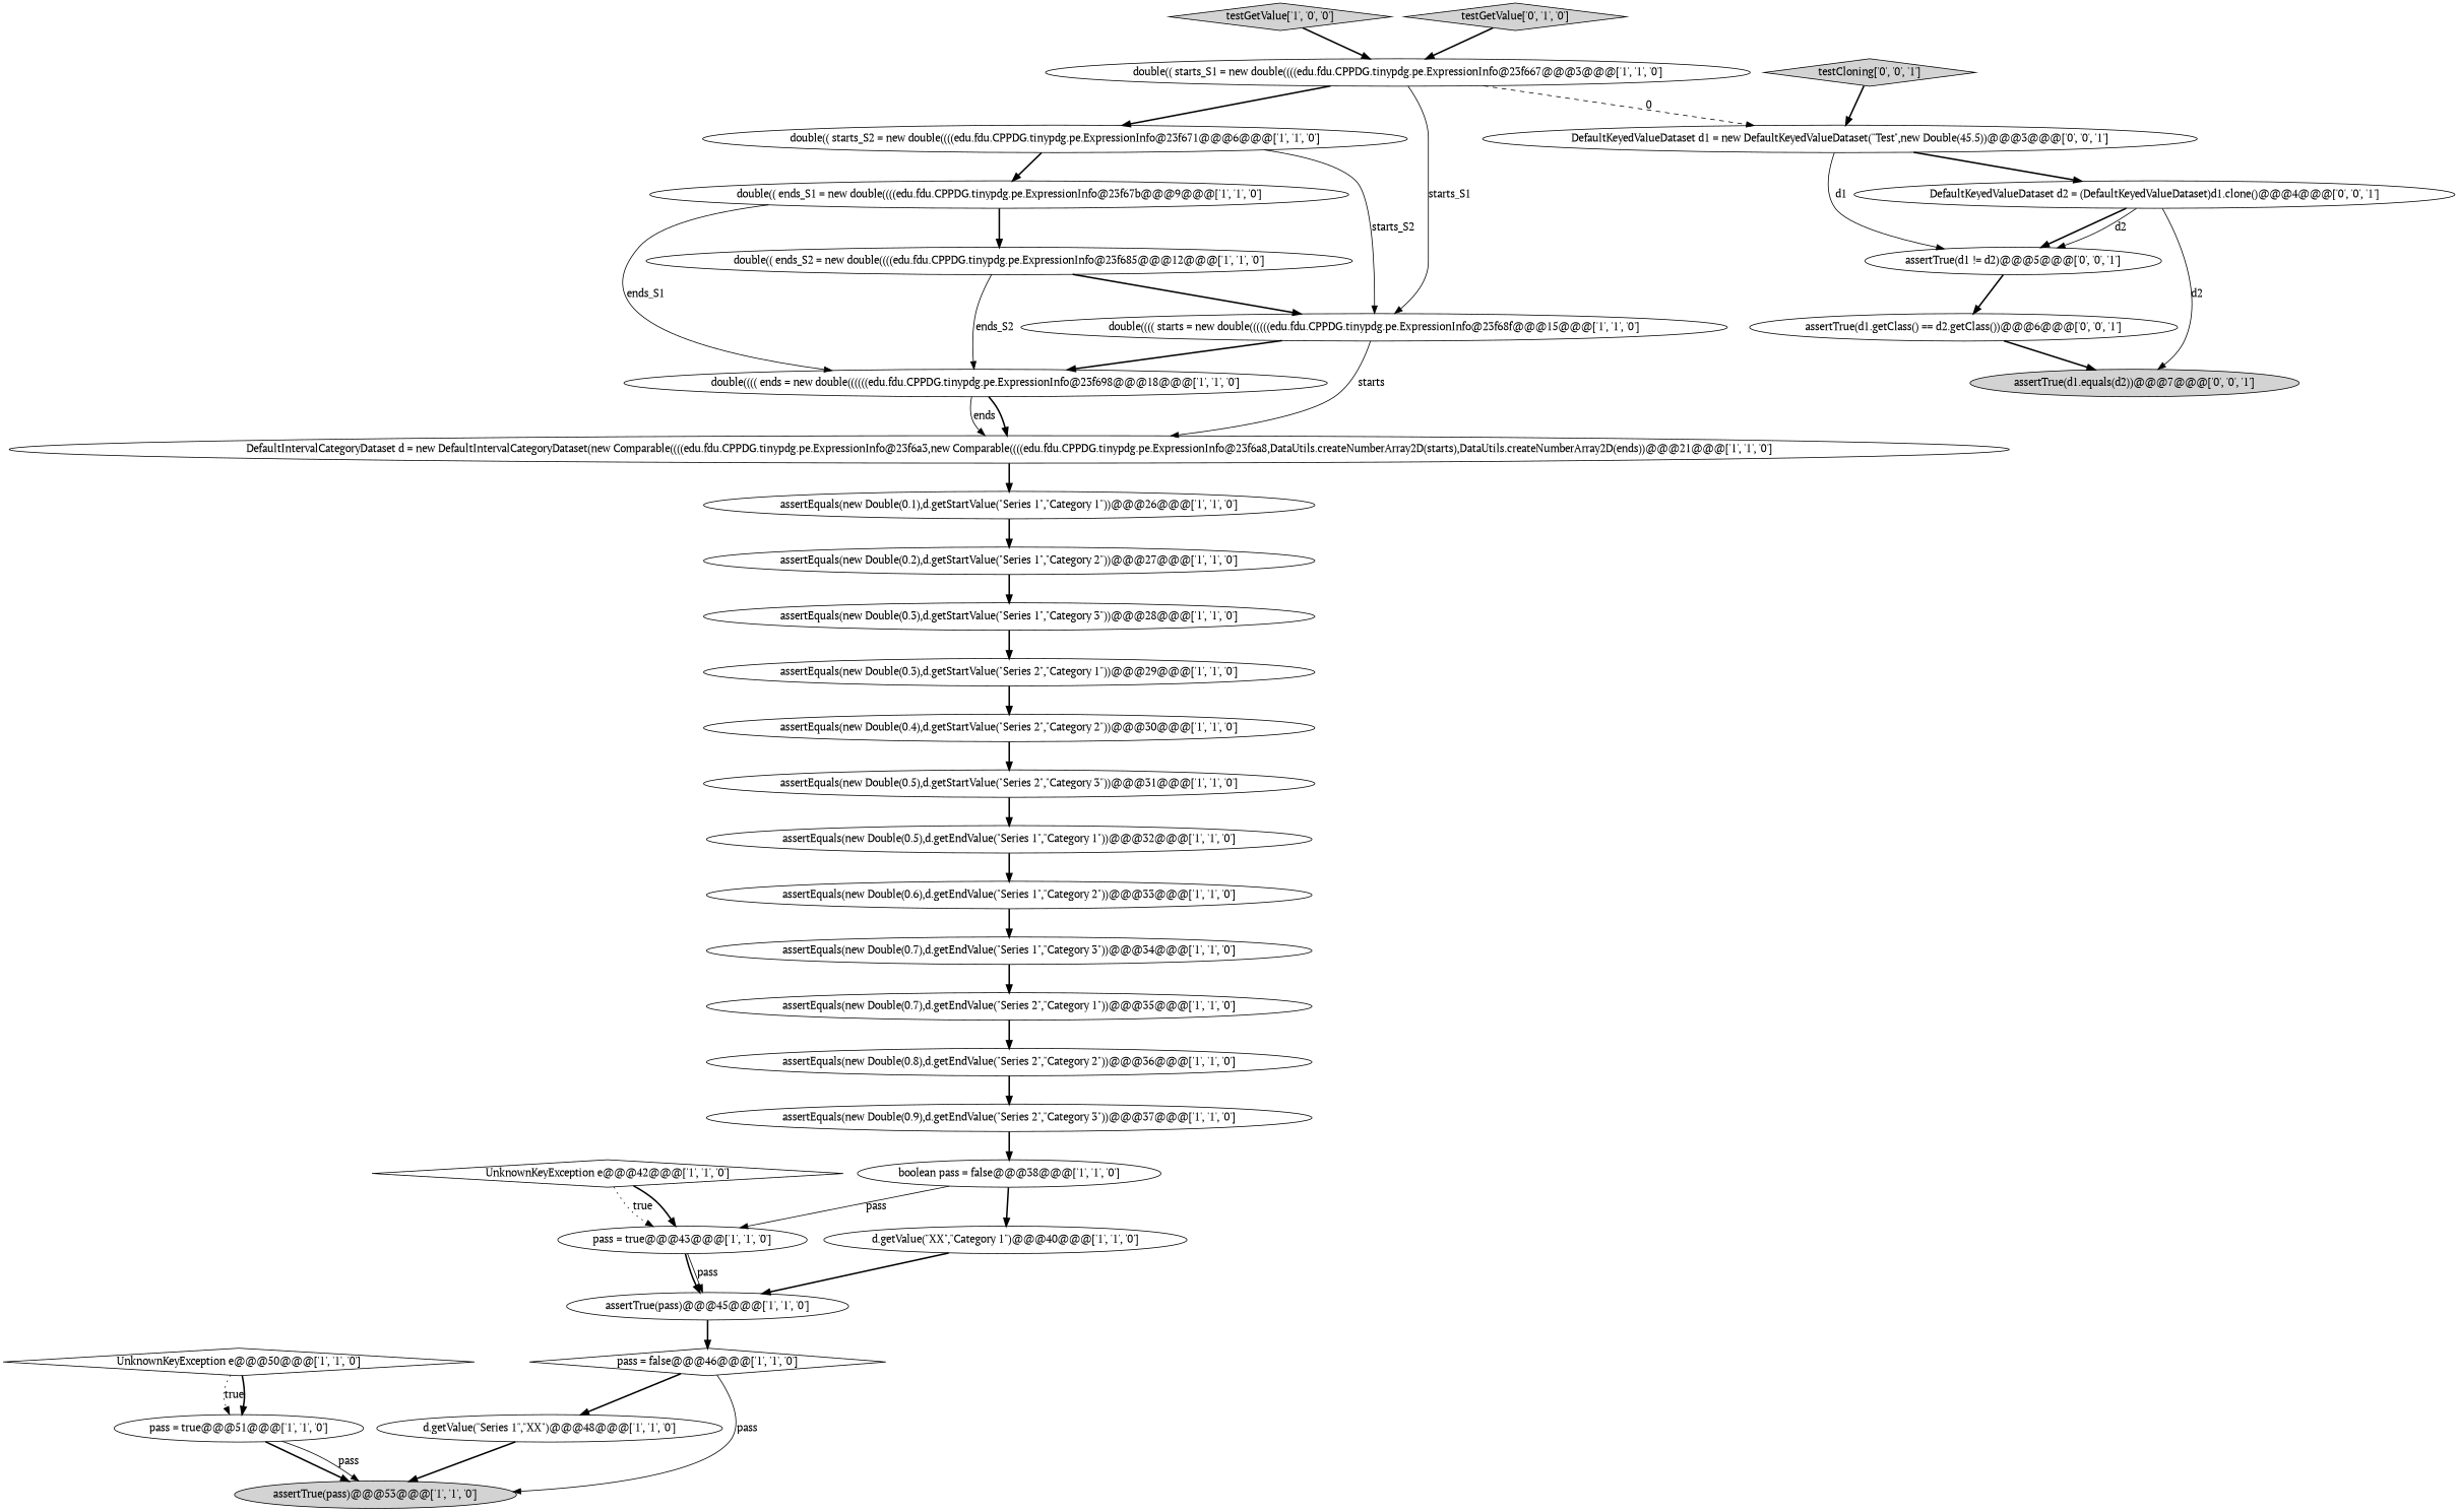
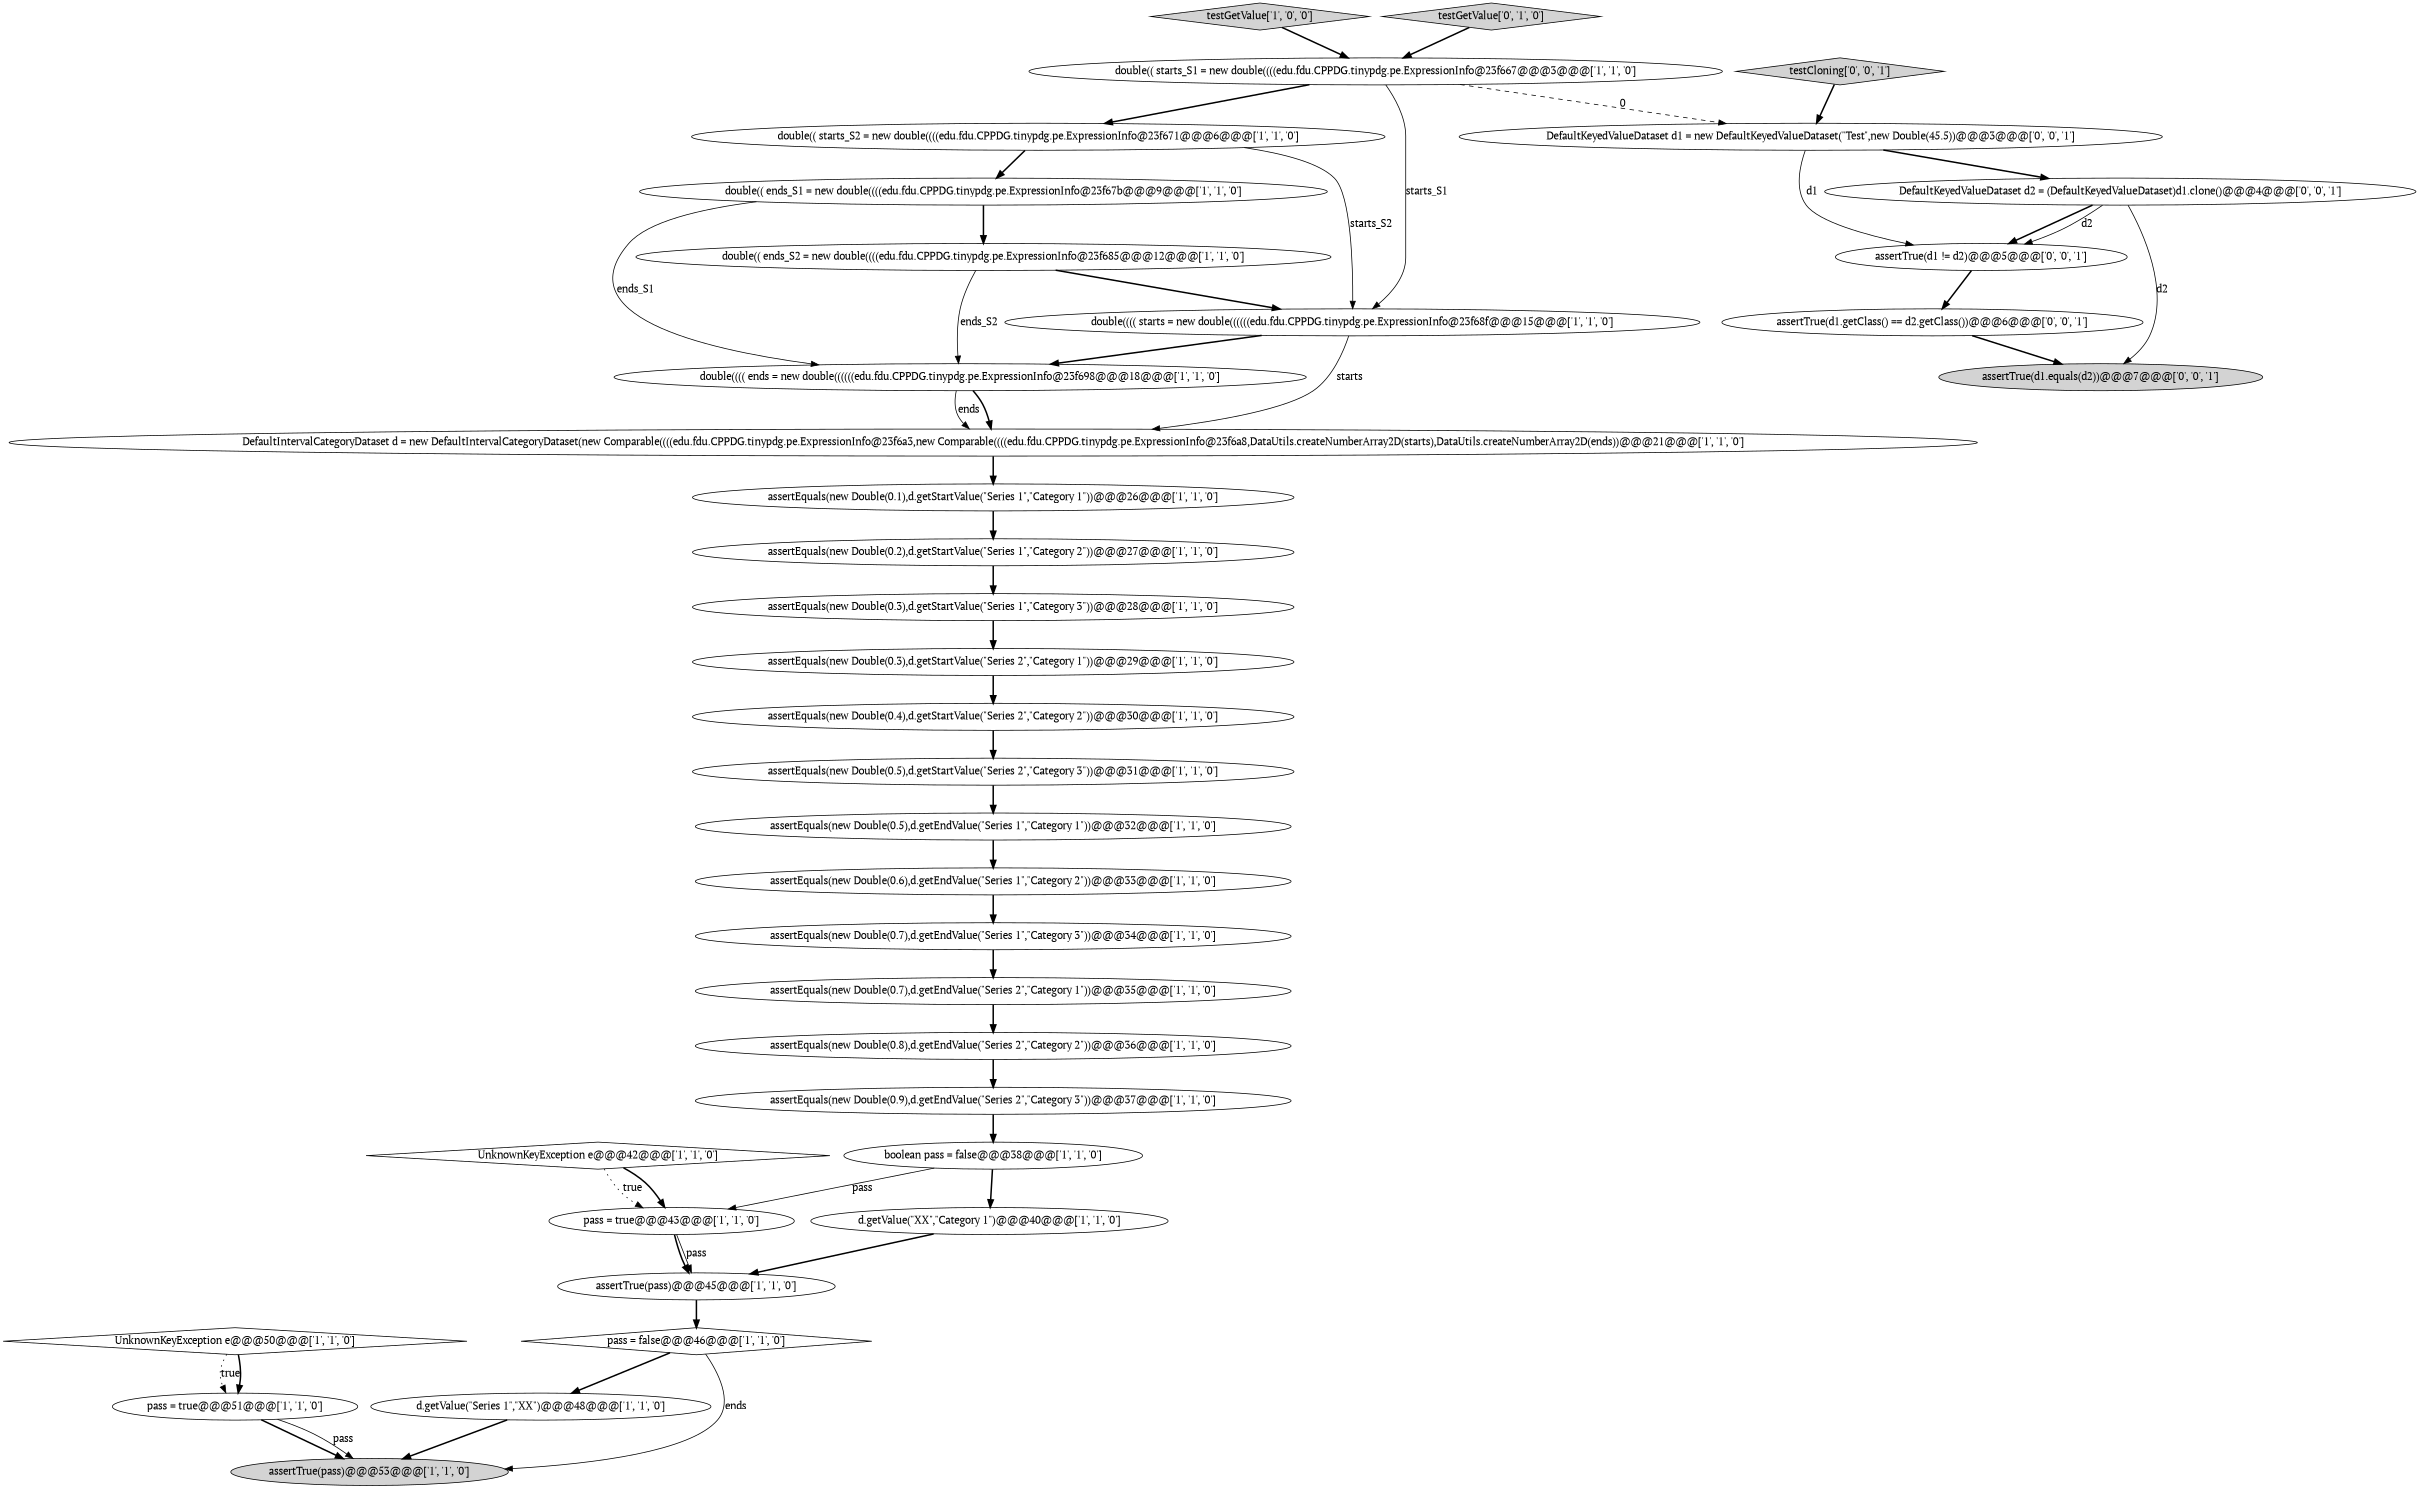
  digraph {
    fontname="PT Serif"
    node [fillcolor=white fontname="PT Serif" shape=ellipse style=filled]
    edge [fontname="PT Serif" style=bold]
    n1 [label="assertTrue(d1 != d2)@@@5@@@['0', '0', '1']"]
    n2 [label="assertTrue(d1.getClass() == d2.getClass())@@@6@@@['0', '0', '1']"]
    n3 [fillcolor=lightgray label="assertTrue(d1.equals(d2))@@@7@@@['0', '0', '1']"]
    n4 [label="assertEquals(new Double(0.7),d.getEndValue(\"Series 2\",\"Category 1\"))@@@35@@@['1', '1', '0']"]
    n5 [label="assertEquals(new Double(0.8),d.getEndValue(\"Series 2\",\"Category 2\"))@@@36@@@['1', '1', '0']"]
    n6 [label="assertEquals(new Double(0.9),d.getEndValue(\"Series 2\",\"Category 3\"))@@@37@@@['1', '1', '0']"]
    n7 [label="d.getValue(\"XX\",\"Category 1\")@@@40@@@['1', '1', '0']"]
    n8 [label="assertTrue(pass)@@@45@@@['1', '1', '0']"]
    n9 [label="pass = false@@@46@@@['1', '1', '0']" shape=diamond]
    n10 [label="d.getValue(\"Series 1\",\"XX\")@@@48@@@['1', '1', '0']"]
    n11 [fillcolor=lightgray label="assertTrue(pass)@@@53@@@['1', '1', '0']"]
    n12 [label="assertEquals(new Double(0.2),d.getStartValue(\"Series 1\",\"Category 2\"))@@@27@@@['1', '1', '0']"]
    n13 [label="assertEquals(new Double(0.3),d.getStartValue(\"Series 1\",\"Category 3\"))@@@28@@@['1', '1', '0']"]
    n14 [label="assertEquals(new Double(0.3),d.getStartValue(\"Series 2\",\"Category 1\"))@@@29@@@['1', '1', '0']"]
    n15 [fillcolor=lightgray label="testGetValue['1', '0', '0']" shape=diamond]
    n16 [label="double(( starts_S1 = new double((((edu.fdu.CPPDG.tinypdg.pe.ExpressionInfo@23f667@@@3@@@['1', '1', '0']"]
    n17 [label="double(((( starts = new double((((((edu.fdu.CPPDG.tinypdg.pe.ExpressionInfo@23f68f@@@15@@@['1', '1', '0']"]
    n18 [label="DefaultKeyedValueDataset d1 = new DefaultKeyedValueDataset(\"Test\",new Double(45.5))@@@3@@@['0', '0', '1']"]
    n19 [label="double(( starts_S2 = new double((((edu.fdu.CPPDG.tinypdg.pe.ExpressionInfo@23f671@@@6@@@['1', '1', '0']"]
    n20 [fillcolor=lightgray label="testGetValue['0', '1', '0']" shape=diamond]
    n21 [label="boolean pass = false@@@38@@@['1', '1', '0']"]
    n22 [label="pass = true@@@43@@@['1', '1', '0']"]
    n23 [label="DefaultKeyedValueDataset d2 = (DefaultKeyedValueDataset)d1.clone()@@@4@@@['0', '0', '1']"]
    n24 [label="double(( ends_S1 = new double((((edu.fdu.CPPDG.tinypdg.pe.ExpressionInfo@23f67b@@@9@@@['1', '1', '0']"]
    n25 [label="double(((( ends = new double((((((edu.fdu.CPPDG.tinypdg.pe.ExpressionInfo@23f698@@@18@@@['1', '1', '0']"]
    n26 [label="double(( ends_S2 = new double((((edu.fdu.CPPDG.tinypdg.pe.ExpressionInfo@23f685@@@12@@@['1', '1', '0']"]
    n27 [label="DefaultIntervalCategoryDataset d = new DefaultIntervalCategoryDataset(new Comparable((((edu.fdu.CPPDG.tinypdg.pe.ExpressionInfo@23f6a3,new Comparable((((edu.fdu.CPPDG.tinypdg.pe.ExpressionInfo@23f6a8,DataUtils.createNumberArray2D(starts),DataUtils.createNumberArray2D(ends))@@@21@@@['1', '1', '0']"]
    n28 [label="assertEquals(new Double(0.6),d.getEndValue(\"Series 1\",\"Category 2\"))@@@33@@@['1', '1', '0']"]
    n29 [label="assertEquals(new Double(0.7),d.getEndValue(\"Series 1\",\"Category 3\"))@@@34@@@['1', '1', '0']"]
    n30 [label="UnknownKeyException e@@@50@@@['1', '1', '0']" shape=diamond]
    n31 [label="pass = true@@@51@@@['1', '1', '0']"]
    n32 [label="assertEquals(new Double(0.1),d.getStartValue(\"Series 1\",\"Category 1\"))@@@26@@@['1', '1', '0']"]
    n33 [label="assertEquals(new Double(0.4),d.getStartValue(\"Series 2\",\"Category 2\"))@@@30@@@['1', '1', '0']"]
    n34 [label="assertEquals(new Double(0.5),d.getStartValue(\"Series 2\",\"Category 3\"))@@@31@@@['1', '1', '0']"]
    n35 [label="assertEquals(new Double(0.5),d.getEndValue(\"Series 1\",\"Category 1\"))@@@32@@@['1', '1', '0']"]
    n36 [fillcolor=lightgray label="testCloning['0', '0', '1']" shape=diamond]
    n37 [label="UnknownKeyException e@@@42@@@['1', '1', '0']" shape=diamond]
    n1 -> n2
    n2 -> n3
    n4 -> n5
    n5 -> n6
    n6 -> n21
    n7 -> n8
    n8 -> n9
    n9 -> n10
-   n9 -> n11 [label=pass style=solid]
+   n9 -> n11 [label=ends style=solid]
    n10 -> n11
    n12 -> n13
    n13 -> n14
    n14 -> n33
    n15 -> n16
    n16 -> n17 [label=starts_S1 style=solid]
    n16 -> n18 [label=0 style=dashed]
    n16 -> n19
    n17 -> n25
    n17 -> n27 [label=starts style=solid]
    n18 -> n1 [label=d1 style=solid]
    n18 -> n23
    n19 -> n17 [label=starts_S2 style=solid]
    n19 -> n24
    n20 -> n16
    n21 -> n7
    n21 -> n22 [label=pass style=solid]
    n22 -> n8 [label=pass style=solid]
    n22 -> n8
    n23 -> n1
    n23 -> n1 [label=d2 style=solid]
    n23 -> n3 [label=d2 style=solid]
    n24 -> n25 [label=ends_S1 style=solid]
    n24 -> n26
    n25 -> n27
    n25 -> n27 [label=ends style=solid]
    n26 -> n17
    n26 -> n25 [label=ends_S2 style=solid]
    n27 -> n32
    n28 -> n29
    n29 -> n4
    n30 -> n31 [label=true style=dotted]
    n30 -> n31
    n31 -> n11
    n31 -> n11 [label=pass style=solid]
    n32 -> n12
    n33 -> n34
    n34 -> n35
    n35 -> n28
    n36 -> n18
    n37 -> n22
    n37 -> n22 [label=true style=dotted]
  }
